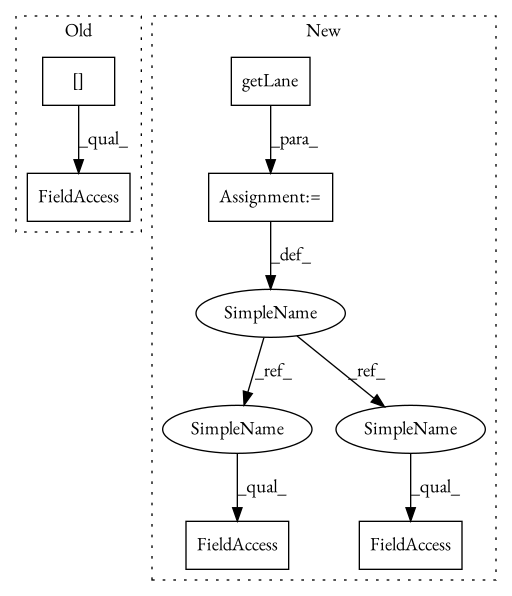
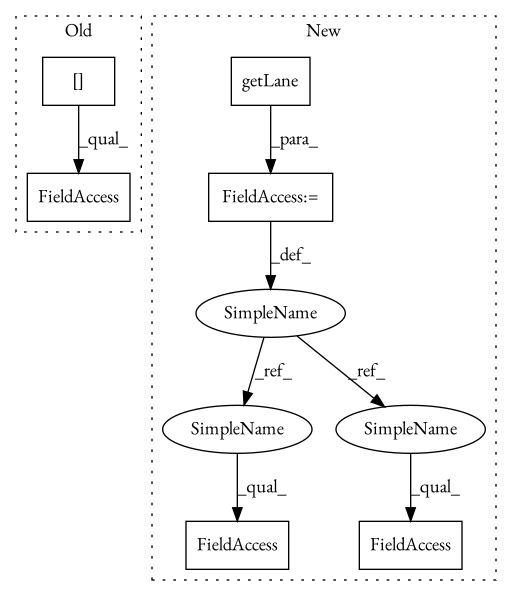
  digraph {
    fontname="EB Garamond"
    node [a=22 l=7 s=2271 shape=box fontname="EB Garamond"]
    edge [fontname="EB Garamond"]
    n1 [a=2 l="9,1" label="[]" s="1422,1441"]
    n2 [l=34 label=FieldAccess s=1422]
    n3 [a=32 l="8,1" label=getLane s="1928,1937"]
    n4 [l=13 label=FieldAccess]
-   n5 [a=7 l=1 label="Assignment:=" s=1914]
+   n5 [a=7 l=1 label="FieldAccess:=" s=1914]
    n6 [a=42 label=SimpleName s=1907 shape=ellipse]
    n7 [l=13 label=FieldAccess s=2225]
    n8 [a=42 label=SimpleName shape=ellipse]
    n9 [a=42 label=SimpleName s=2225 shape=ellipse]
    subgraph cluster_1 {
      label=Old
      style=dotted
      n1
      n2
    }
    subgraph cluster_2 {
      label=New
      style=dotted
      n3
      n4
      n5
      n6
      n7
      n8
      n9
    }
    n1 -> n2 [label=_qual_]
    n3 -> n5 [label=_para_]
    n5 -> n6 [label=_def_]
    n6 -> n8 [label=_ref_]
    n6 -> n9 [label=_ref_]
    n8 -> n4 [label=_qual_]
    n9 -> n7 [label=_qual_]
  }
